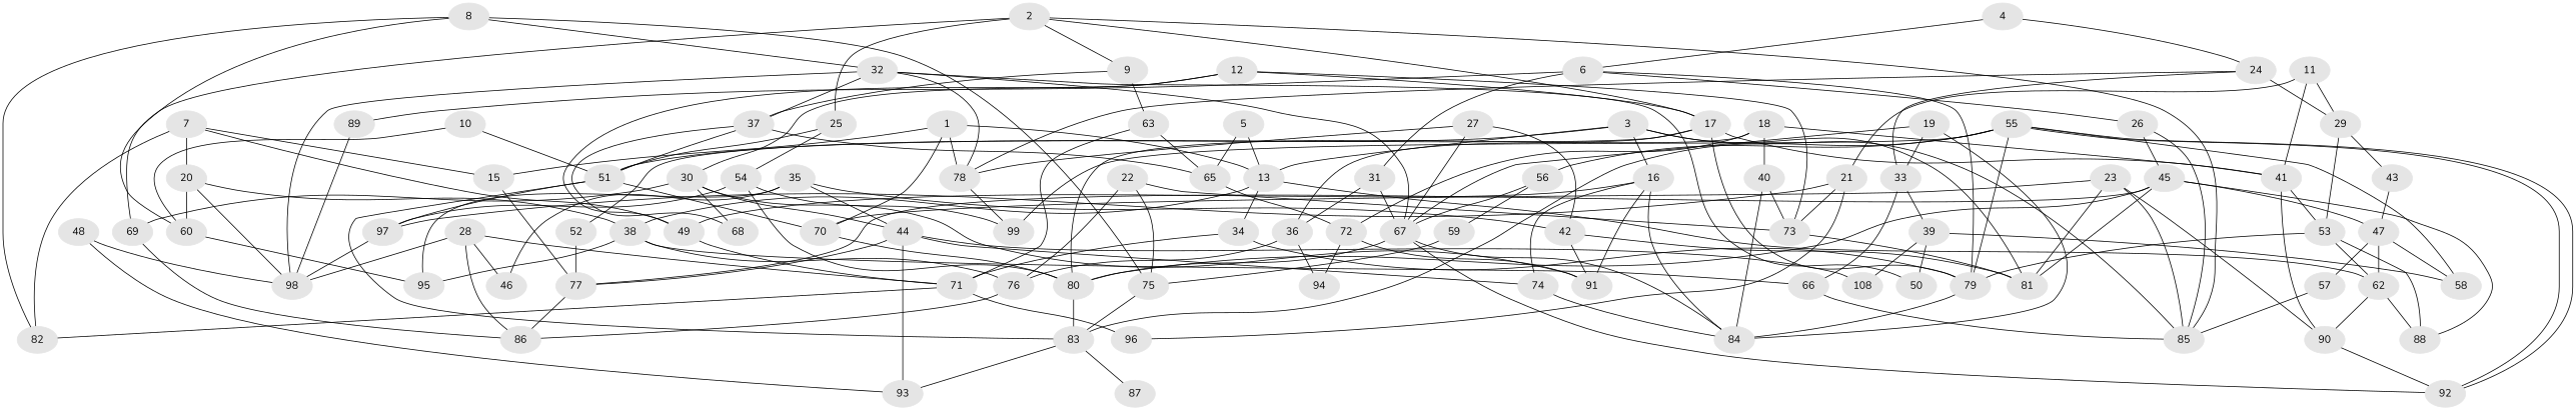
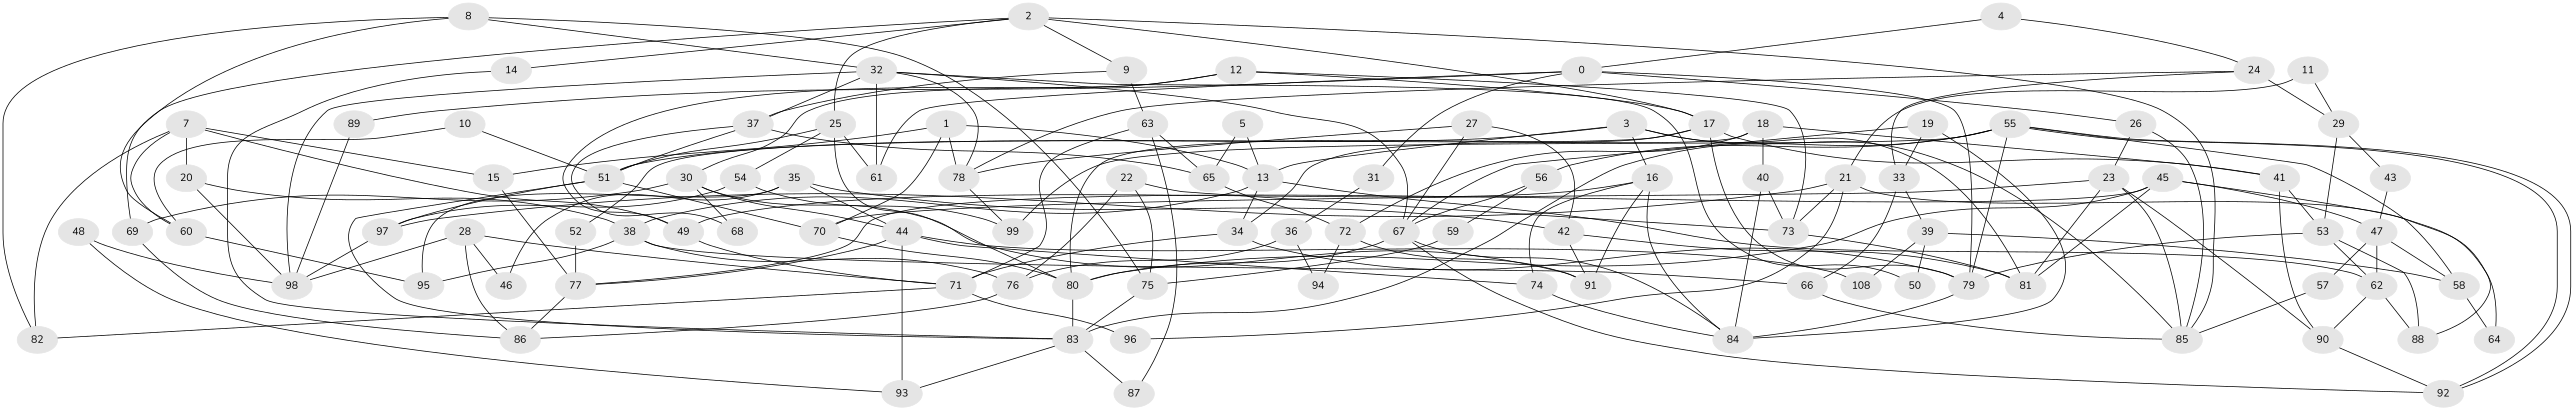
  graph {
    fontname=Nunito
    node [color=gray90 fontname=Nunito style=filled]
    edge [fontname=Nunito]
    1
    13
    15
    70
    78
    34
    38
    62
    77
    80
    99
    2
    9
+   14
    17
    25
    69
    85
    37
    63
    83
    79
    41
    36
    52
    51
+   61
    54
    86
    3
    16
    81
    49
    74
    84
    91
    97
    4
-   6
+   6 [label=0]
    24
    26
    31
    89
    29
    33
    5
    65
    72
    45
    67
    98
    7
    20
    60
    82
    71
    95
    8
    32
    75
    50
    68
    87
    10
    11
    21
    73
+   64
    96
    43
    53
    90
    12
    30
    44
    76
    66
    88
    93
    94
    18
    40
    19
    39
    92
    22
    23
    47
    27
    42
    28
    46
    n93 [label=108]
    58
    35
    57
    48
    55
    56
    59
    1 -- 13
    1 -- 15
    1 -- 70
    1 -- 78
    13 -- 34
    13 -- 38
    13 -- 62
    15 -- 77
    70 -- 80
    78 -- 99
    34 -- 79
    34 -- 71
    38 -- 95
    38 -- 76
    38 -- 66
    62 -- 90
    62 -- 88
    77 -- 86
    80 -- 83
    2 -- 9
+   2 -- 14
    2 -- 17
    2 -- 25
    2 -- 69
    2 -- 85
    9 -- 37
    9 -- 63
+   14 -- 83
    17 -- 79
    17 -- 41
-   17 -- 36
+   17 -- 34
    17 -- 52
-   54 -- 80
+   25 -- 80
    25 -- 51
+   25 -- 61
    25 -- 54
    69 -- 86
    37 -- 51
    37 -- 65
    37 -- 68
    63 -- 65
    63 -- 71
+   63 -- 87
    83 -- 87
    83 -- 93
    79 -- 84
    41 -- 53
    41 -- 90
    36 -- 76
    36 -- 94
    52 -- 77
    51 -- 70
    51 -- 83
    51 -- 97
    54 -- 99
    54 -- 97
    3 -- 13
    3 -- 85
    3 -- 51
    3 -- 16
    3 -- 81
    16 -- 49
    16 -- 74
    16 -- 84
    16 -- 91
    49 -- 71
    74 -- 84
    97 -- 98
    4 -- 6
    4 -- 24
    6 -- 79
+   6 -- 61
    6 -- 26
    6 -- 31
    6 -- 89
    24 -- 78
    24 -- 29
    24 -- 33
    26 -- 85
-   26 -- 45
+   26 -- 23
    31 -- 36
-   31 -- 67
    89 -- 98
    29 -- 43
    29 -- 53
    33 -- 66
    33 -- 39
    5 -- 13
    5 -- 65
    65 -- 72
    72 -- 91
    72 -- 94
    45 -- 77
    45 -- 80
    45 -- 81
    45 -- 88
    45 -- 47
    67 -- 80
    67 -- 84
    67 -- 92
    7 -- 15
    7 -- 49
    7 -- 20
-   20 -- 60
+   7 -- 60
    7 -- 82
    20 -- 38
    20 -- 98
    60 -- 95
    71 -- 82
    71 -- 96
    8 -- 60
    8 -- 82
    8 -- 32
    8 -- 75
    32 -- 78
    32 -- 37
+   32 -- 61
    32 -- 67
    32 -- 98
    32 -- 50
    75 -- 83
    10 -- 51
    10 -- 60
-   11 -- 41
    11 -- 29
    11 -- 21
    21 -- 97
    21 -- 73
+   21 -- 64
    21 -- 96
    73 -- 81
    43 -- 47
    53 -- 62
    53 -- 79
    53 -- 88
    90 -- 92
    12 -- 17
    12 -- 49
    12 -- 73
    12 -- 30
    30 -- 69
    30 -- 91
    30 -- 68
    30 -- 44
    44 -- 77
    44 -- 74
    44 -- 93
    44 -- n93
    76 -- 86
    66 -- 85
    18 -- 80
    18 -- 41
    18 -- 72
    18 -- 40
    40 -- 84
    40 -- 73
    19 -- 84
    19 -- 33
    19 -- 67
    39 -- 50
    39 -- n93
    39 -- 58
    22 -- 75
    22 -- 73
    22 -- 76
    23 -- 70
    23 -- 85
    23 -- 81
    23 -- 90
    47 -- 62
    47 -- 58
    47 -- 57
    27 -- 78
    27 -- 67
    27 -- 42
    42 -- 81
    42 -- 91
    28 -- 86
    28 -- 98
    28 -- 71
    28 -- 46
+   58 -- 64
    35 -- 95
    35 -- 44
    35 -- 42
    35 -- 46
    57 -- 85
    48 -- 98
    48 -- 93
    55 -- 99
    55 -- 83
    55 -- 79
    55 -- 92
    55 -- 92
    55 -- 58
    55 -- 56
    56 -- 67
    56 -- 59
    59 -- 75
  }
